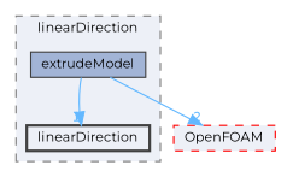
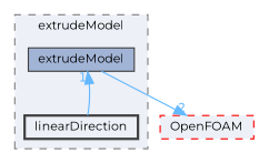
  digraph {
    compound=true
    fontname=Montserrat
    node [color=grey25 fillcolor="#edf0f7" fontname=Montserrat fontsize=10 shape=box]
    edge [color=steelblue1 fontcolor=steelblue1 fontname=Montserrat fontsize=10 labeldistance=1.5 labelfontname=Helvetica labelfontsize=10]
    n1 [fillcolor="#a2b4d6" height=0.2 label=extrudeModel style=filled width=0.4]
    n2 [height=0.2 label=linearDirection style="filled,bold" width=0.4]
    n3 [color=red height=0.2 label=OpenFOAM style="filled,dashed" width=0.4]
    subgraph cluster_1 {
      bgcolor="#edf0f7"
      fontsize=10
-     label=linearDirection
+     label=extrudeModel
      pencolor=grey50
      style="filled,dashed"
      n1
      n2
    }
    n1 -> n3 [headlabel=2]
-   n1 -> n2 [headlabel=1]
+   n2 -> n1 [headlabel=1]
  }
